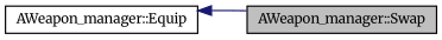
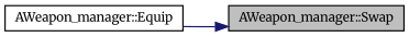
  digraph {
    rankdir=RL
    fontname=Merriweather
    node [color=black fontname=Merriweather fontsize=10 shape=record style=filled]
    n1 [fillcolor=grey75 fontcolor=black height=0.2 label="AWeapon_manager::Swap" width=0.4]
    n2 [fillcolor=white height=0.2 label="AWeapon_manager::Equip" width=0.4]
-   n2 -> n1 [color=midnightblue dir=back fontname=Merriweather fontsize=10 labelfontname=Helvetica labelfontsize=10 style=solid]
+   n1 -> n2 [color=midnightblue dir=back fontname=Merriweather fontsize=10 labelfontname=Helvetica labelfontsize=10 style=solid]
  }
